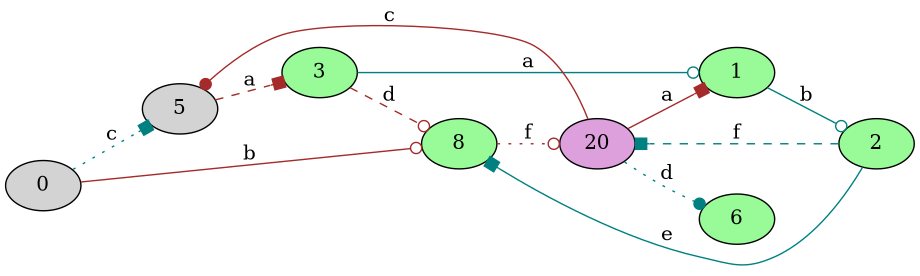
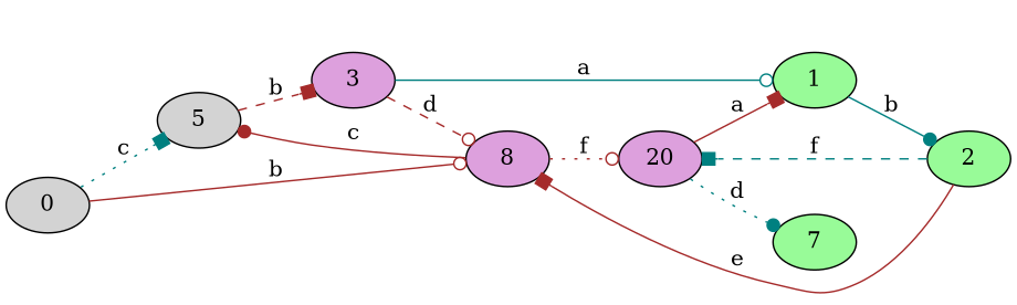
  strict digraph {
    rankdir=LR
    node [fillcolor=palegreen style=filled]
    edge [arrowhead=box color=brown style=solid]
    0 [fillcolor=lightgrey]
    5 [fillcolor=lightgrey]
-   8
-   3
+   8 [fillcolor=plum]
+   3 [fillcolor=plum]
    n5 [fillcolor=plum label=20]
    1
    2
-   6
+   6 [label=7]
    0 -> 5 [color=teal label=c style=dotted]
    0 -> 8 [arrowhead=odot label=b]
-   5 -> 3 [label=a style=dashed]
-   n5 -> 5 [arrowhead=dot label=c]
+   5 -> 3 [label=b style=dashed]
+   8 -> 5 [arrowhead=dot label=c]
    8 -> n5 [arrowhead=odot label=f style=dotted]
    3 -> 8 [arrowhead=odot label=d style=dashed]
    3 -> 1 [arrowhead=odot color=teal label=a]
    n5 -> 1 [label=a]
    n5 -> 6 [arrowhead=dot color=teal label=d style=dotted]
-   1 -> 2 [arrowhead=odot color=teal label=b]
-   2 -> 8 [color=teal label=e]
+   1 -> 2 [arrowhead=dot color=teal label=b]
+   2 -> 8 [label=e]
    2 -> n5 [color=teal label=f style=dashed]
  }
